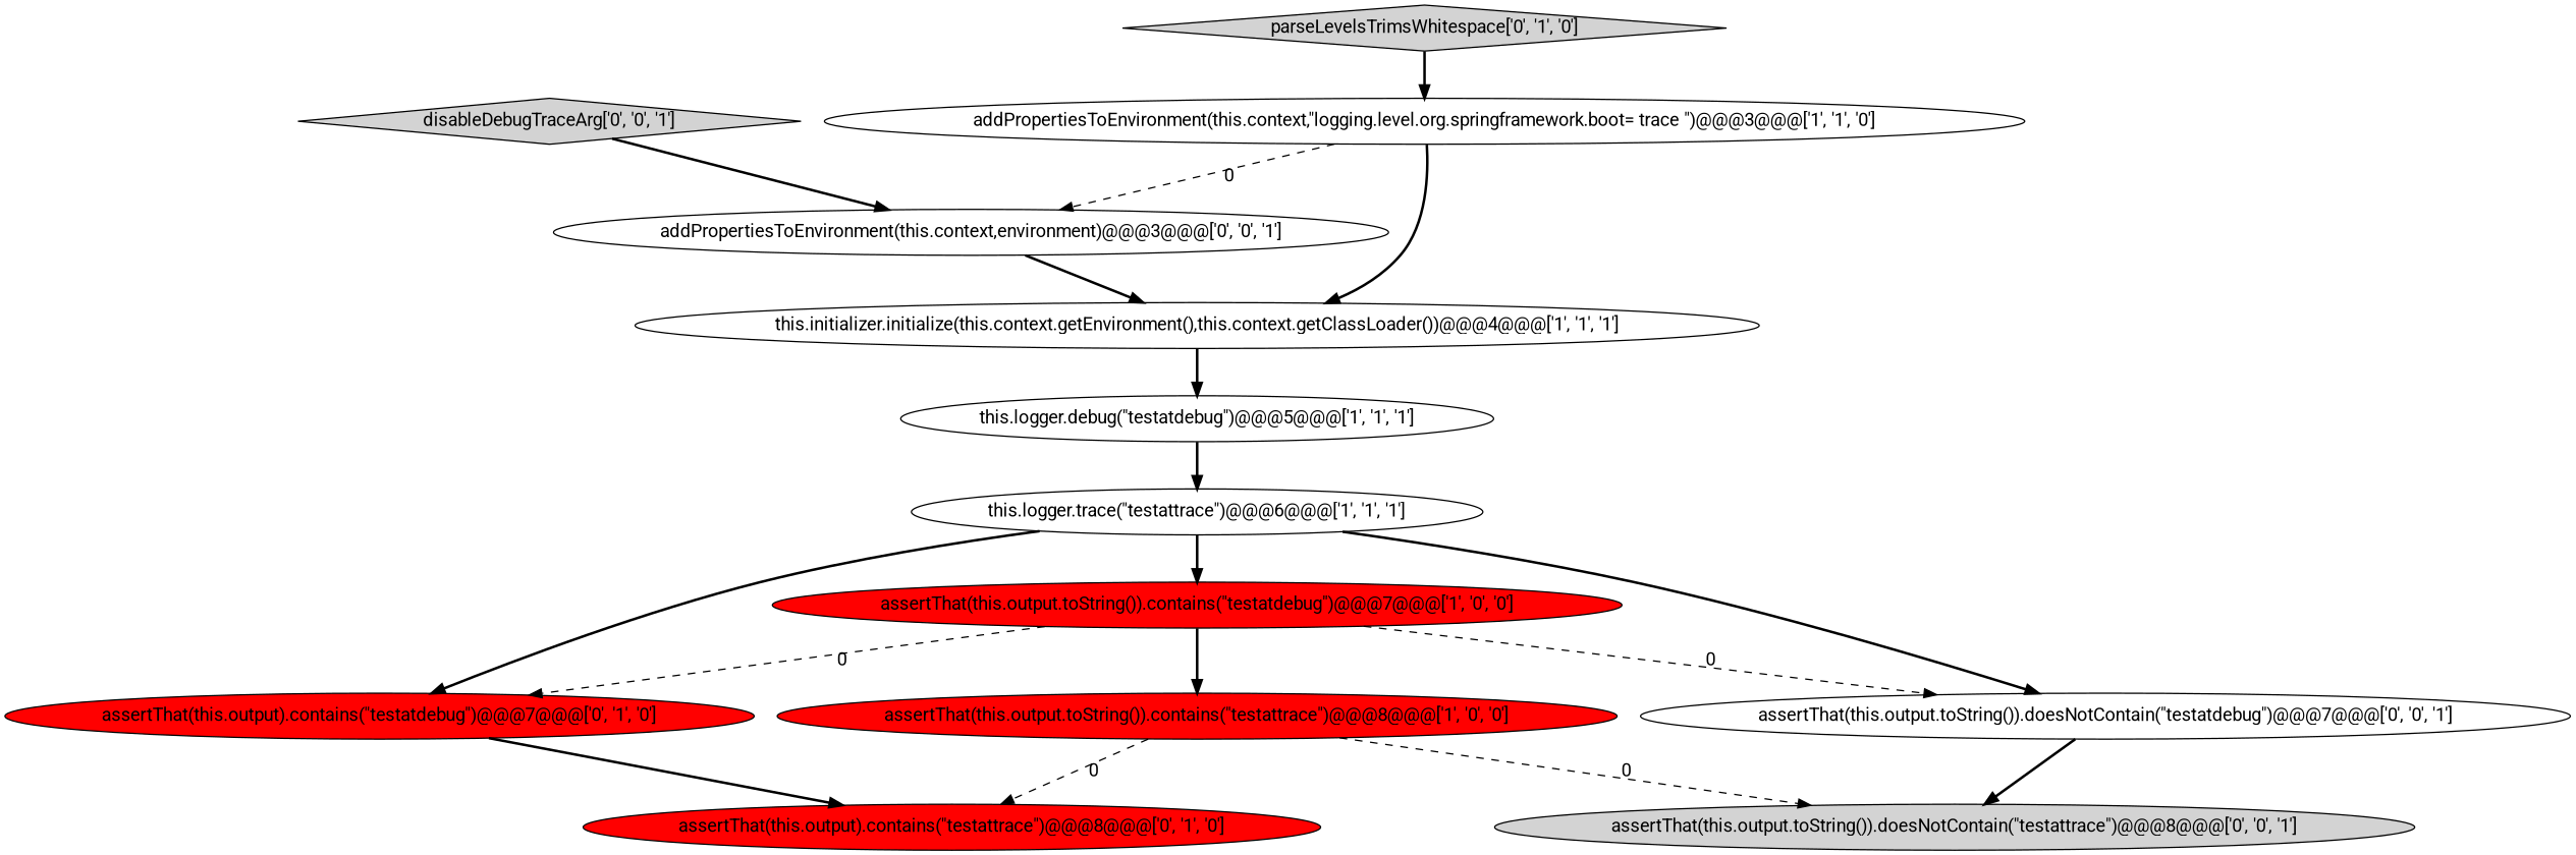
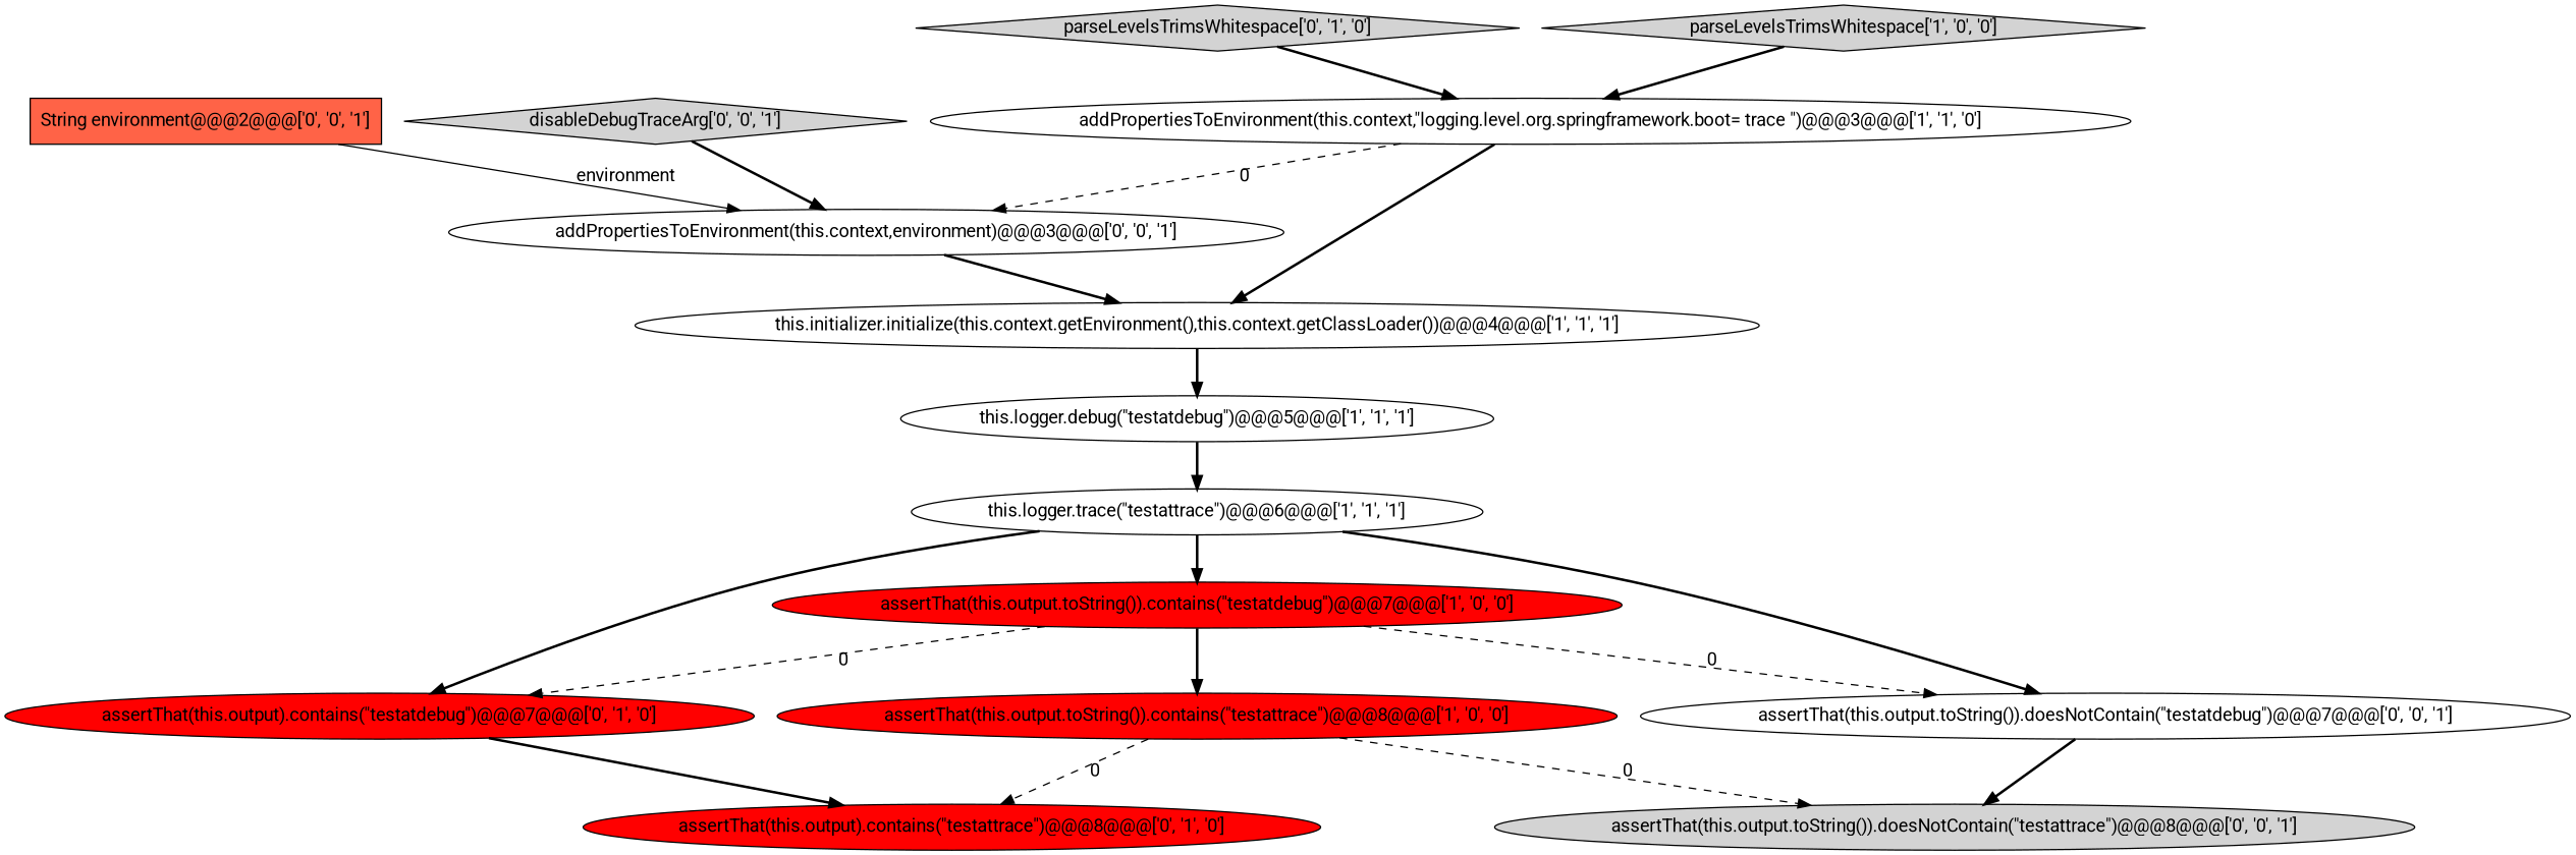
  digraph {
    fontname=Roboto
    node [fillcolor=white fontname=Roboto shape=ellipse style=filled]
    edge [fontname=Roboto style=bold]
    n1 [fillcolor=red label="assertThat(this.output).contains(\"testatdebug\")@@@7@@@['0', '1', '0']"]
    n2 [fillcolor=red label="assertThat(this.output).contains(\"testattrace\")@@@8@@@['0', '1', '0']"]
    n3 [label="addPropertiesToEnvironment(this.context,\"logging.level.org.springframework.boot= trace \")@@@3@@@['1', '1', '0']"]
    n4 [label="this.initializer.initialize(this.context.getEnvironment(),this.context.getClassLoader())@@@4@@@['1', '1', '1']"]
    n5 [label="addPropertiesToEnvironment(this.context,environment)@@@3@@@['0', '0', '1']"]
    n6 [label="this.logger.debug(\"testatdebug\")@@@5@@@['1', '1', '1']"]
+   n7 [fillcolor=tomato label="String environment@@@2@@@['0', '0', '1']" shape=box]
    n8 [fillcolor=lightgray label="parseLevelsTrimsWhitespace['0', '1', '0']" shape=diamond]
    n9 [label="this.logger.trace(\"testattrace\")@@@6@@@['1', '1', '1']"]
    n10 [fillcolor=red label="assertThat(this.output.toString()).contains(\"testatdebug\")@@@7@@@['1', '0', '0']"]
    n11 [label="assertThat(this.output.toString()).doesNotContain(\"testatdebug\")@@@7@@@['0', '0', '1']"]
    n12 [fillcolor=red label="assertThat(this.output.toString()).contains(\"testattrace\")@@@8@@@['1', '0', '0']"]
    n13 [fillcolor=lightgray label="assertThat(this.output.toString()).doesNotContain(\"testattrace\")@@@8@@@['0', '0', '1']"]
    n14 [fillcolor=lightgray label="disableDebugTraceArg['0', '0', '1']" shape=diamond]
+   n15 [fillcolor=lightgray label="parseLevelsTrimsWhitespace['1', '0', '0']" shape=diamond]
    n1 -> n2
    n3 -> n4
    n3 -> n5 [label=0 style=dashed]
    n4 -> n6
    n5 -> n4
    n6 -> n9
+   n7 -> n5 [label=environment style=solid]
    n8 -> n3
    n9 -> n1
    n9 -> n10
    n9 -> n11
    n10 -> n1 [label=0 style=dashed]
    n10 -> n11 [label=0 style=dashed]
    n10 -> n12
    n11 -> n13
    n12 -> n2 [label=0 style=dashed]
    n12 -> n13 [label=0 style=dashed]
    n14 -> n5
+   n15 -> n3
  }
